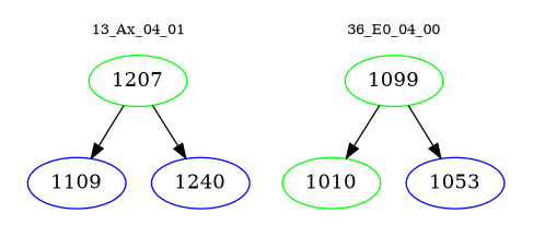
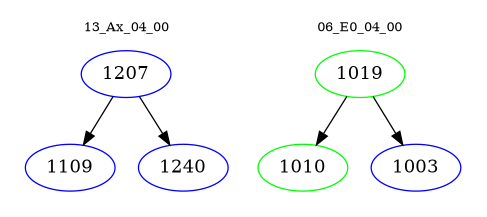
  digraph {
    node [color=green]
    edge [color=black]
-   n1 [label=1207]
+   n1 [color=blue label=1207]
    n2 [color=blue label=1109]
    n3 [color=blue label=1240]
-   n4 [label=1099]
+   n4 [label=1019]
    n5 [label=1010]
-   n6 [color=blue label=1053]
+   n6 [color=blue label=1003]
    subgraph cluster_1 {
      color=white
      fontsize=10
-     label="13_Ax_04_01"
+     label="13_Ax_04_00"
      n1
      n2
      n3
    }
    subgraph cluster_2 {
      color=white
      fontsize=10
-     label="36_E0_04_00"
+     label="06_E0_04_00"
      n4
      n5
      n6
    }
    n1 -> n2
    n1 -> n3
    n4 -> n5
    n4 -> n6
  }
